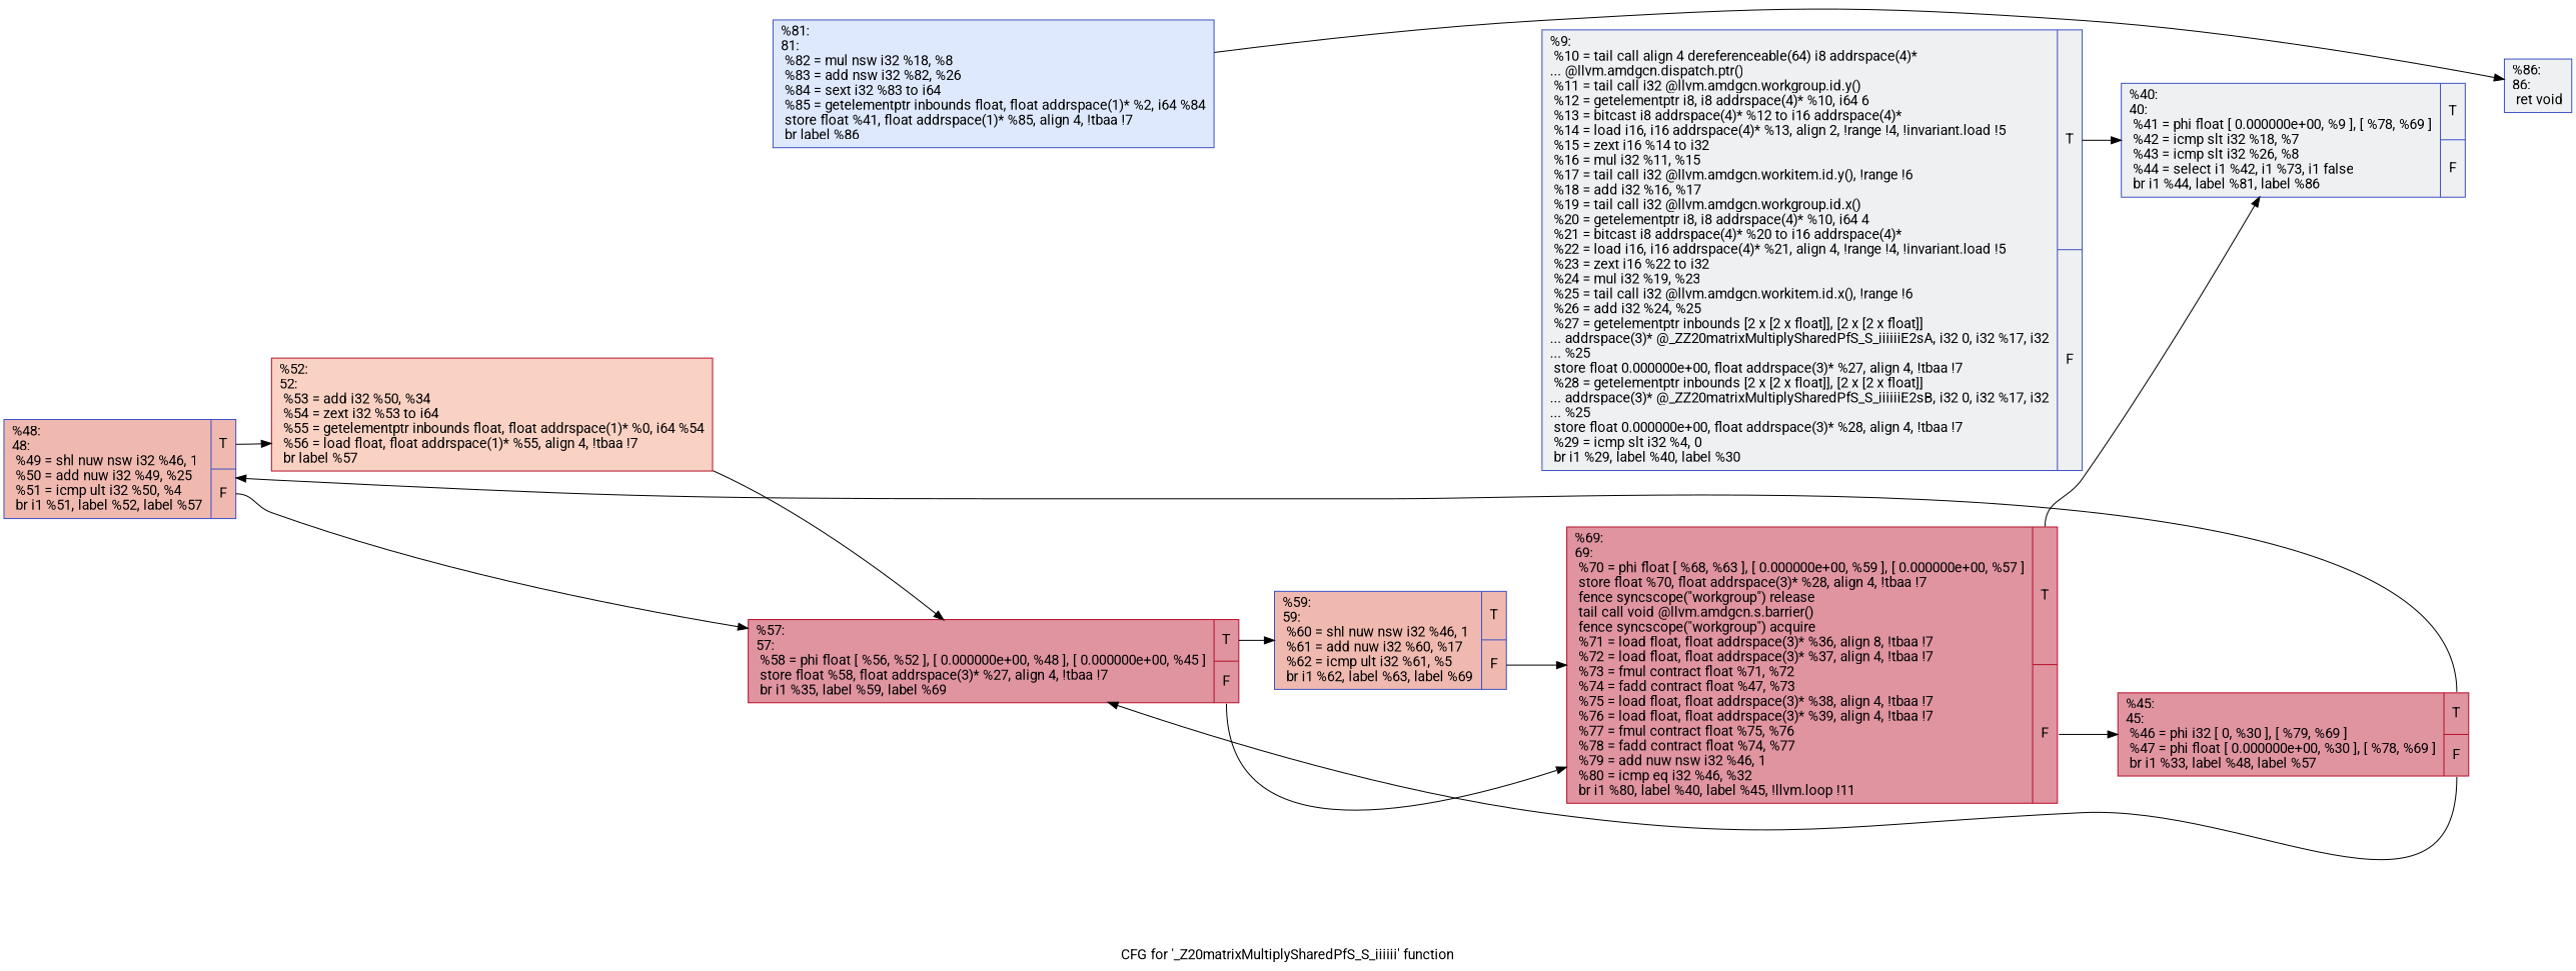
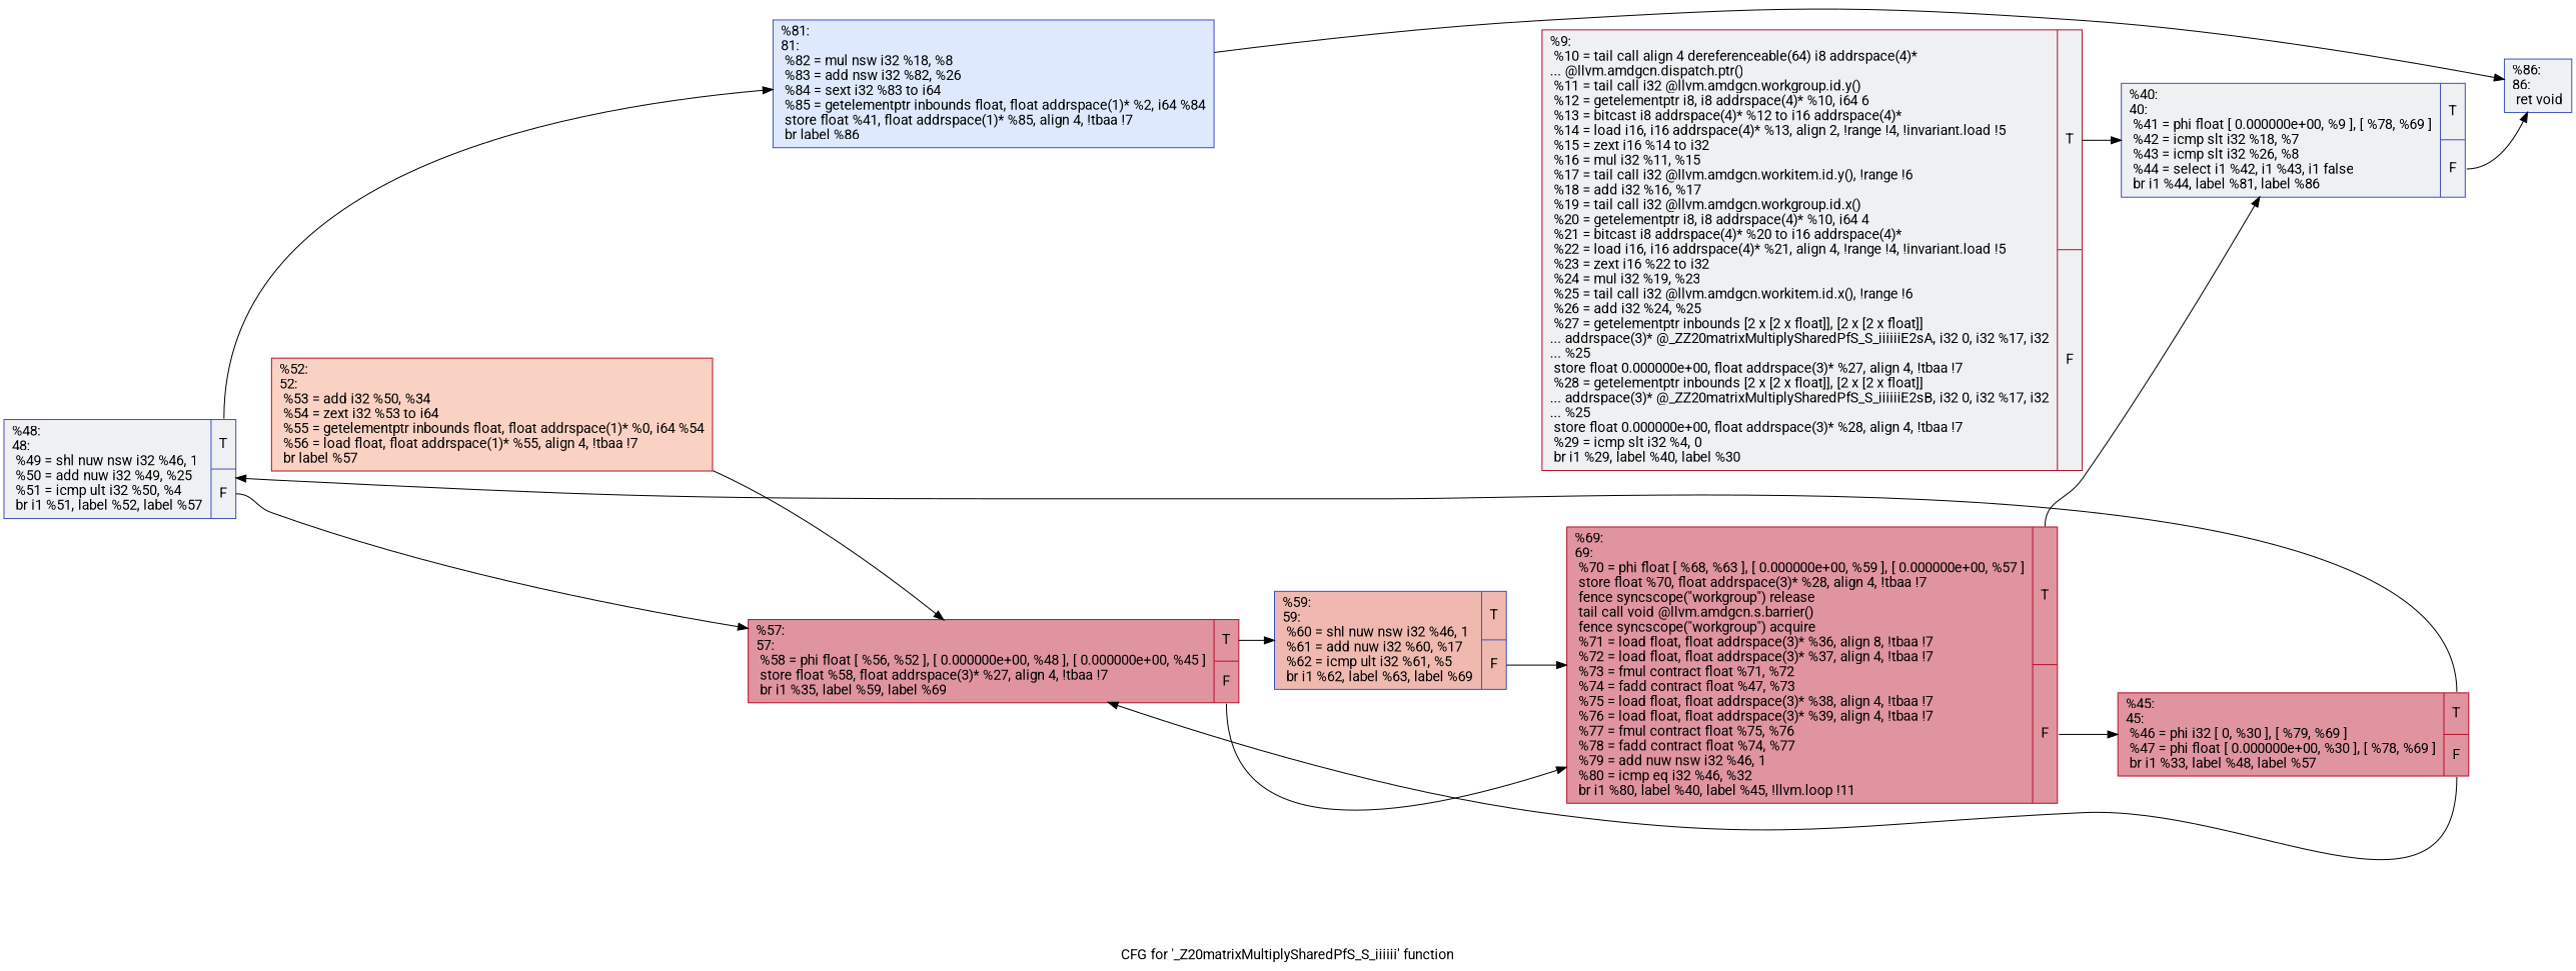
  digraph {
    fontname=Roboto
    label="CFG for '_Z20matrixMultiplySharedPfS_S_iiiiii' function"
    rankdir=LR
    node [color="#3d50c3ff" fillcolor="#d9dce170" fontname=Roboto shape=record style=filled]
    edge [fontname=Roboto tailport=s0]
-   n1 [label="{%9:\l  %10 = tail call align 4 dereferenceable(64) i8 addrspace(4)*\l... @llvm.amdgcn.dispatch.ptr()\l  %11 = tail call i32 @llvm.amdgcn.workgroup.id.y()\l  %12 = getelementptr i8, i8 addrspace(4)* %10, i64 6\l  %13 = bitcast i8 addrspace(4)* %12 to i16 addrspace(4)*\l  %14 = load i16, i16 addrspace(4)* %13, align 2, !range !4, !invariant.load !5\l  %15 = zext i16 %14 to i32\l  %16 = mul i32 %11, %15\l  %17 = tail call i32 @llvm.amdgcn.workitem.id.y(), !range !6\l  %18 = add i32 %16, %17\l  %19 = tail call i32 @llvm.amdgcn.workgroup.id.x()\l  %20 = getelementptr i8, i8 addrspace(4)* %10, i64 4\l  %21 = bitcast i8 addrspace(4)* %20 to i16 addrspace(4)*\l  %22 = load i16, i16 addrspace(4)* %21, align 4, !range !4, !invariant.load !5\l  %23 = zext i16 %22 to i32\l  %24 = mul i32 %19, %23\l  %25 = tail call i32 @llvm.amdgcn.workitem.id.x(), !range !6\l  %26 = add i32 %24, %25\l  %27 = getelementptr inbounds [2 x [2 x float]], [2 x [2 x float]]\l... addrspace(3)* @_ZZ20matrixMultiplySharedPfS_S_iiiiiiE2sA, i32 0, i32 %17, i32\l... %25\l  store float 0.000000e+00, float addrspace(3)* %27, align 4, !tbaa !7\l  %28 = getelementptr inbounds [2 x [2 x float]], [2 x [2 x float]]\l... addrspace(3)* @_ZZ20matrixMultiplySharedPfS_S_iiiiiiE2sB, i32 0, i32 %17, i32\l... %25\l  store float 0.000000e+00, float addrspace(3)* %28, align 4, !tbaa !7\l  %29 = icmp slt i32 %4, 0\l  br i1 %29, label %40, label %30\l|{<s0>T|<s1>F}}"]
-   n2 [label="{%40:\l40:                                               \l  %41 = phi float [ 0.000000e+00, %9 ], [ %78, %69 ]\l  %42 = icmp slt i32 %18, %7\l  %43 = icmp slt i32 %26, %8\l  %44 = select i1 %42, i1 %73, i1 false\l  br i1 %44, label %81, label %86\l|{<s0>T|<s1>F}}"]
+   n1 [color="#b70d28ff" label="{%9:\l  %10 = tail call align 4 dereferenceable(64) i8 addrspace(4)*\l... @llvm.amdgcn.dispatch.ptr()\l  %11 = tail call i32 @llvm.amdgcn.workgroup.id.y()\l  %12 = getelementptr i8, i8 addrspace(4)* %10, i64 6\l  %13 = bitcast i8 addrspace(4)* %12 to i16 addrspace(4)*\l  %14 = load i16, i16 addrspace(4)* %13, align 2, !range !4, !invariant.load !5\l  %15 = zext i16 %14 to i32\l  %16 = mul i32 %11, %15\l  %17 = tail call i32 @llvm.amdgcn.workitem.id.y(), !range !6\l  %18 = add i32 %16, %17\l  %19 = tail call i32 @llvm.amdgcn.workgroup.id.x()\l  %20 = getelementptr i8, i8 addrspace(4)* %10, i64 4\l  %21 = bitcast i8 addrspace(4)* %20 to i16 addrspace(4)*\l  %22 = load i16, i16 addrspace(4)* %21, align 4, !range !4, !invariant.load !5\l  %23 = zext i16 %22 to i32\l  %24 = mul i32 %19, %23\l  %25 = tail call i32 @llvm.amdgcn.workitem.id.x(), !range !6\l  %26 = add i32 %24, %25\l  %27 = getelementptr inbounds [2 x [2 x float]], [2 x [2 x float]]\l... addrspace(3)* @_ZZ20matrixMultiplySharedPfS_S_iiiiiiE2sA, i32 0, i32 %17, i32\l... %25\l  store float 0.000000e+00, float addrspace(3)* %27, align 4, !tbaa !7\l  %28 = getelementptr inbounds [2 x [2 x float]], [2 x [2 x float]]\l... addrspace(3)* @_ZZ20matrixMultiplySharedPfS_S_iiiiiiE2sB, i32 0, i32 %17, i32\l... %25\l  store float 0.000000e+00, float addrspace(3)* %28, align 4, !tbaa !7\l  %29 = icmp slt i32 %4, 0\l  br i1 %29, label %40, label %30\l|{<s0>T|<s1>F}}"]
+   n2 [label="{%40:\l40:                                               \l  %41 = phi float [ 0.000000e+00, %9 ], [ %78, %69 ]\l  %42 = icmp slt i32 %18, %7\l  %43 = icmp slt i32 %26, %8\l  %44 = select i1 %42, i1 %43, i1 false\l  br i1 %44, label %81, label %86\l|{<s0>T|<s1>F}}"]
    n3 [label="{%86:\l86:                                               \l  ret void\l}"]
    n4 [fillcolor="#b5cdfa70" label="{%81:\l81:                                               \l  %82 = mul nsw i32 %18, %8\l  %83 = add nsw i32 %82, %26\l  %84 = sext i32 %83 to i64\l  %85 = getelementptr inbounds float, float addrspace(1)* %2, i64 %84\l  store float %41, float addrspace(1)* %85, align 4, !tbaa !7\l  br label %86\l}"]
    n5 [color="#b70d28ff" fillcolor="#b70d2870" label="{%45:\l45:                                               \l  %46 = phi i32 [ 0, %30 ], [ %79, %69 ]\l  %47 = phi float [ 0.000000e+00, %30 ], [ %78, %69 ]\l  br i1 %33, label %48, label %57\l|{<s0>T|<s1>F}}"]
-   n6 [fillcolor="#de614d70" label="{%48:\l48:                                               \l  %49 = shl nuw nsw i32 %46, 1\l  %50 = add nuw i32 %49, %25\l  %51 = icmp ult i32 %50, %4\l  br i1 %51, label %52, label %57\l|{<s0>T|<s1>F}}"]
+   n6 [label="{%48:\l48:                                               \l  %49 = shl nuw nsw i32 %46, 1\l  %50 = add nuw i32 %49, %25\l  %51 = icmp ult i32 %50, %4\l  br i1 %51, label %52, label %57\l|{<s0>T|<s1>F}}"]
    n7 [color="#b70d28ff" fillcolor="#b70d2870" label="{%57:\l57:                                               \l  %58 = phi float [ %56, %52 ], [ 0.000000e+00, %48 ], [ 0.000000e+00, %45 ]\l  store float %58, float addrspace(3)* %27, align 4, !tbaa !7\l  br i1 %35, label %59, label %69\l|{<s0>T|<s1>F}}"]
    n8 [color="#b70d28ff" fillcolor="#f4987a70" label="{%52:\l52:                                               \l  %53 = add i32 %50, %34\l  %54 = zext i32 %53 to i64\l  %55 = getelementptr inbounds float, float addrspace(1)* %0, i64 %54\l  %56 = load float, float addrspace(1)* %55, align 4, !tbaa !7\l  br label %57\l}"]
    n9 [fillcolor="#de614d70" label="{%59:\l59:                                               \l  %60 = shl nuw nsw i32 %46, 1\l  %61 = add nuw i32 %60, %17\l  %62 = icmp ult i32 %61, %5\l  br i1 %62, label %63, label %69\l|{<s0>T|<s1>F}}"]
    n10 [color="#b70d28ff" fillcolor="#b70d2870" label="{%69:\l69:                                               \l  %70 = phi float [ %68, %63 ], [ 0.000000e+00, %59 ], [ 0.000000e+00, %57 ]\l  store float %70, float addrspace(3)* %28, align 4, !tbaa !7\l  fence syncscope(\"workgroup\") release\l  tail call void @llvm.amdgcn.s.barrier()\l  fence syncscope(\"workgroup\") acquire\l  %71 = load float, float addrspace(3)* %36, align 8, !tbaa !7\l  %72 = load float, float addrspace(3)* %37, align 4, !tbaa !7\l  %73 = fmul contract float %71, %72\l  %74 = fadd contract float %47, %73\l  %75 = load float, float addrspace(3)* %38, align 4, !tbaa !7\l  %76 = load float, float addrspace(3)* %39, align 4, !tbaa !7\l  %77 = fmul contract float %75, %76\l  %78 = fadd contract float %74, %77\l  %79 = add nuw nsw i32 %46, 1\l  %80 = icmp eq i32 %46, %32\l  br i1 %80, label %40, label %45, !llvm.loop !11\l|{<s0>T|<s1>F}}"]
    n1 -> n2
+   n2 -> n3 [tailport=s1]
    n4 -> n3
    n5 -> n6
    n5 -> n7 [tailport=s1]
    n6 -> n7 [tailport=s1]
-   n6 -> n8
+   n6 -> n4
    n7 -> n9
    n7 -> n10 [tailport=s1]
    n8 -> n7
    n9 -> n10 [tailport=s1]
    n10 -> n2
    n10 -> n5 [tailport=s1]
  }
